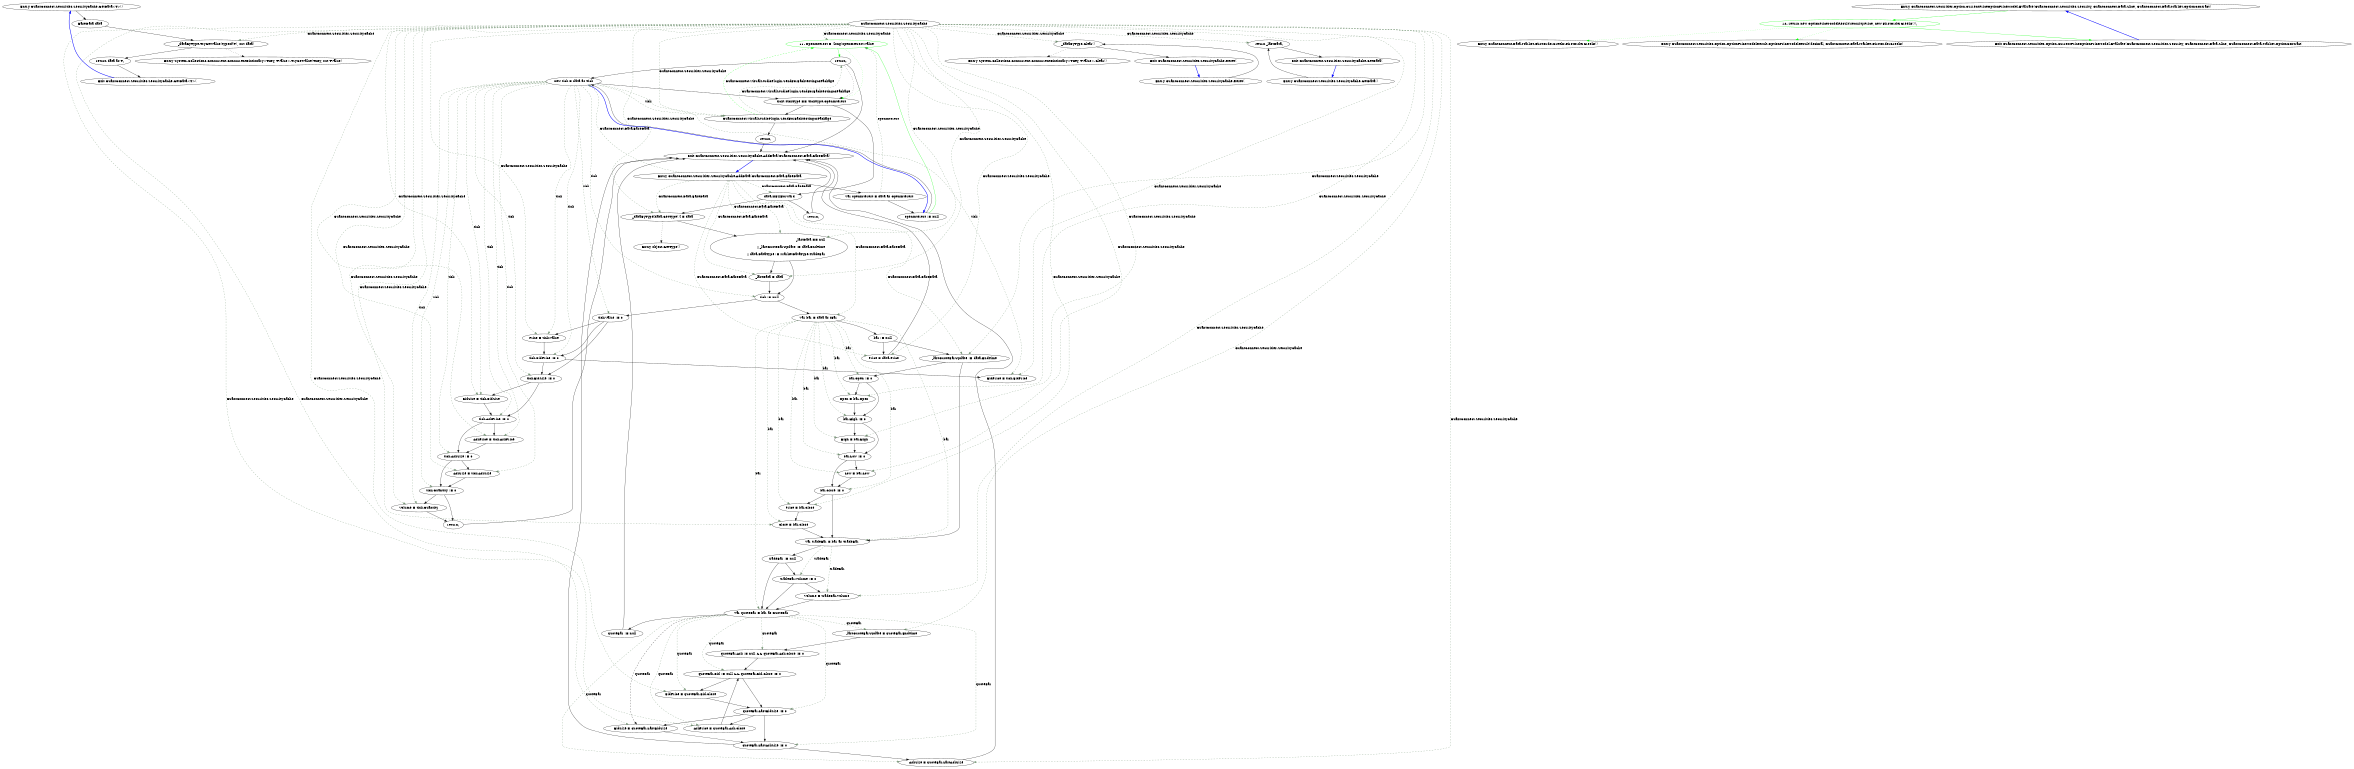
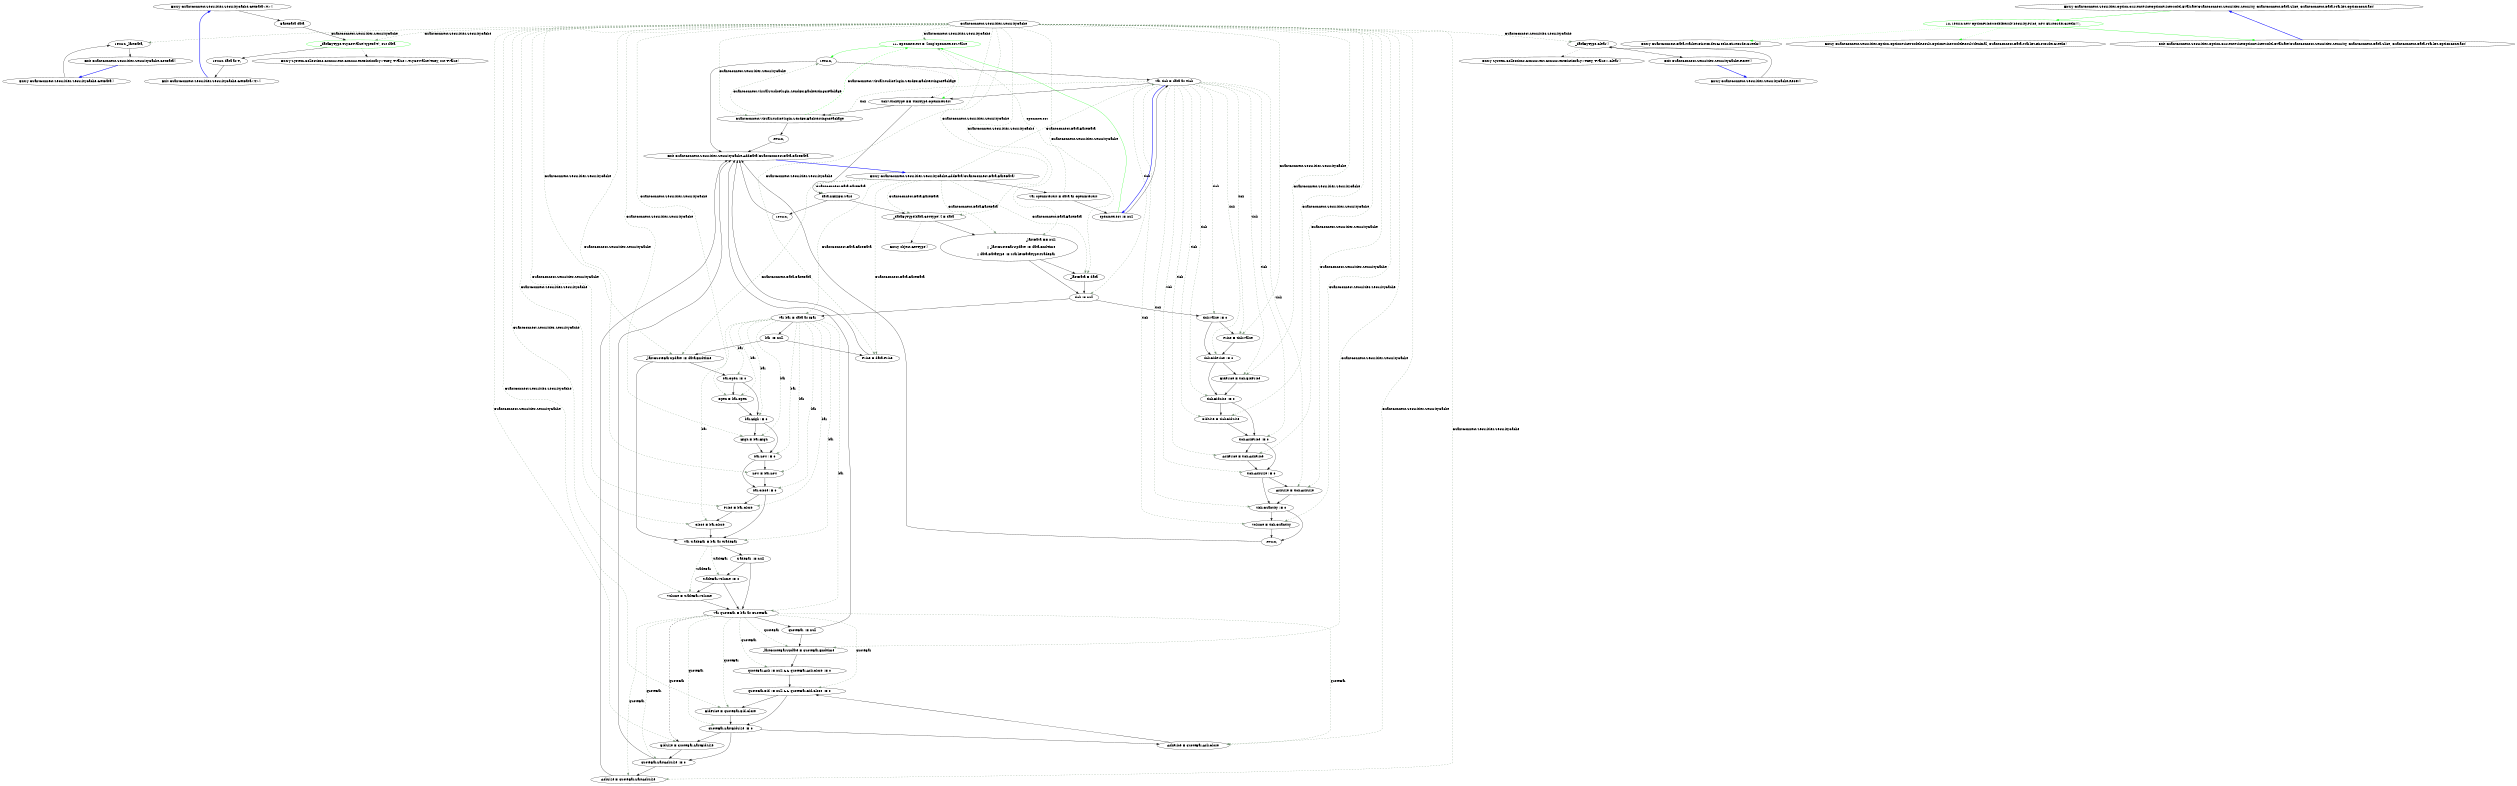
  digraph {
    node [cluster="QuantConnect.Securities.SecurityCache.AddData(QuantConnect.Data.BaseData)" file="SendForBacktestingcsPackage.cs" span="0-0"]
    edge [style=solid]
    n1 [cluster="QuantConnect.Securities.SecurityCache.GetData<T>()" label="Entry QuantConnect.Securities.SecurityCache.GetData<T>()" span="196-196"]
    n2 [cluster="QuantConnect.Securities.SecurityCache.GetData<T>()" label="BaseData data" span="199-199"]
-   n3 [cluster="QuantConnect.Securities.SecurityCache.GetData<T>()" label="_dataByType.TryGetValue(typeof(T), out data)" span="200-200"]
+   n3 [cluster="QuantConnect.Securities.SecurityCache.GetData<T>()" label="_dataByType.TryGetValue(typeof(T), out data)" span="200-200" color=green]
    n4 [cluster="QuantConnect.Securities.SecurityCache.GetData<T>()" label="return data as T;" span="201-201"]
    n5 [cluster="System.Collections.Concurrent.ConcurrentDictionary<TKey, TValue>.TryGetValue(TKey, out TValue)" label="Entry System.Collections.Concurrent.ConcurrentDictionary<TKey, TValue>.TryGetValue(TKey, out TValue)"]
    n6 [cluster="QuantConnect.Securities.SecurityCache.GetData<T>()" label="Exit QuantConnect.Securities.SecurityCache.GetData<T>()" span="196-196"]
    n7 [label="openInterest != null" span="101-101"]
    n8 [color=green community=0 label="11: OpenInterest = (long)openInterest.Value" span="103-103"]
-   n9 [label="new tick = data as Tick" span="107-107"]
+   n9 [label="var tick = data as Tick" span="107-107"]
    n10 [label="return;" span="104-104"]
    n11 [label="tick?.TickType == TickType.OpenInterest" span="108-108"]
    n12 [label="QuantConnect.VisualStudioPlugin.SendForBacktestingcsPackage" span=""]
    n13 [label="tick != null" span="130-130"]
    n14 [label="tick.Value != 0" span="132-132"]
    n15 [label="Price = tick.Value" span="132-132"]
    n16 [label="tick.BidPrice != 0" span="134-134"]
    n17 [label="BidPrice = tick.BidPrice" span="134-134"]
    n18 [label="tick.BidSize != 0" span="135-135"]
    n19 [label="BidSize = tick.BidSize" span="135-135"]
    n20 [label="tick.AskPrice != 0" span="137-137"]
    n21 [label="AskPrice = tick.AskPrice" span="137-137"]
    n22 [label="tick.AskSize != 0" span="138-138"]
    n23 [label="AskSize = tick.AskSize" span="138-138"]
    n24 [label="tick.Quantity != 0" span="140-140"]
    n25 [label="Volume = tick.Quantity" span="140-140"]
    n26 [label="Exit QuantConnect.Securities.SecurityCache.AddData(QuantConnect.Data.BaseData)" span="98-98"]
    n27 [label="data.IsFillForward" span="115-115"]
    n28 [label="Entry QuantConnect.Securities.SecurityCache.AddData(QuantConnect.Data.BaseData)" span="98-98"]
    n29 [label="return;" span="111-111"]
    n30 [label="var bar = data as IBar" span="145-145"]
    n31 [label="return;" span="142-142"]
    n32 [label="_dataByType[data.GetType()] = data" span="118-118"]
    n33 [label="return;" span="115-115"]
    n34 [cluster="object.GetType()" label="Entry object.GetType()"]
    n35 [cluster="QuantConnect.Securities.SecurityCache.Reset()" label="Entry QuantConnect.Securities.SecurityCache.Reset()" span="207-207"]
    n36 [cluster="QuantConnect.Securities.SecurityCache.Reset()" label="_dataByType.Clear()" span="209-209"]
    n37 [cluster="QuantConnect.Securities.SecurityCache.Reset()" label="Exit QuantConnect.Securities.SecurityCache.Reset()" span="207-207"]
    n38 [cluster="System.Collections.Concurrent.ConcurrentDictionary<TKey, TValue>.Clear()" label="Entry System.Collections.Concurrent.ConcurrentDictionary<TKey, TValue>.Clear()"]
    n39 [cluster="QuantConnect.Securities.SecurityCache.GetData()" label="Entry QuantConnect.Securities.SecurityCache.GetData()" span="186-186"]
    n40 [cluster="QuantConnect.Securities.SecurityCache.GetData()" label="return _lastData;" span="188-188"]
    n41 [cluster="QuantConnect.Securities.SecurityCache.GetData()" label="Exit QuantConnect.Securities.SecurityCache.GetData()" span="186-186"]
    n42 [label="var openInterest = data as OpenInterest" span="100-100"]
    n43 [label="_lastData == null\r\n              || _lastQuoteBarUpdate != data.EndTime\r\n              || data.DataType != MarketDataType.TradeBar" span="123-125"]
    n44 [label="_lastData = data" span="127-127"]
    n45 [label="_lastQuoteBarUpdate != data.EndTime" span="148-148"]
    n46 [label="Price = data.Price" span="178-178"]
    n47 [label="bar != null" span="146-146"]
    n48 [label="bar.Open != 0" span="150-150"]
    n49 [label="Open = bar.Open" span="150-150"]
    n50 [label="bar.High != 0" span="151-151"]
    n51 [label="High = bar.High" span="151-151"]
    n52 [label="bar.Low != 0" span="152-152"]
    n53 [label="Low = bar.Low" span="152-152"]
    n54 [label="bar.Close != 0" span="153-153"]
    n55 [label="Price = bar.Close" span="155-155"]
    n56 [label="Close = bar.Close" span="156-156"]
    n57 [label="var tradeBar = bar as TradeBar" span="160-160"]
    n58 [label="var quoteBar = bar as QuoteBar" span="166-166"]
    n59 [label="tradeBar != null" span="161-161"]
    n60 [label="tradeBar.Volume != 0" span="163-163"]
    n61 [label="Volume = tradeBar.Volume" span="163-163"]
    n62 [label="quoteBar != null" span="167-167"]
    n63 [label="_lastQuoteBarUpdate = quoteBar.EndTime" span="169-169"]
    n64 [label="quoteBar.Ask != null && quoteBar.Ask.Close != 0" span="170-170"]
    n65 [label="AskPrice = quoteBar.Ask.Close" span="170-170"]
    n66 [label="quoteBar.Bid != null && quoteBar.Bid.Close != 0" span="171-171"]
    n67 [label="BidPrice = quoteBar.Bid.Close" span="171-171"]
    n68 [label="quoteBar.LastBidSize != 0" span="172-172"]
    n69 [label="BidSize = quoteBar.LastBidSize" span="172-172"]
    n70 [label="quoteBar.LastAskSize != 0" span="173-173"]
    n71 [label="AskSize = quoteBar.LastAskSize" span="173-173"]
    n72 [label="QuantConnect.Securities.SecurityCache" cluster="" span=""]
    n73 [cluster="QuantConnect.Securities.Option.CurrentPriceOptionPriceModel.Evaluate(QuantConnect.Securities.Security, QuantConnect.Data.Slice, QuantConnect.Data.Market.OptionContract)" file="SolutionExplorerMenuCommand.cs" label="Entry QuantConnect.Securities.Option.CurrentPriceOptionPriceModel.Evaluate(QuantConnect.Securities.Security, QuantConnect.Data.Slice, QuantConnect.Data.Market.OptionContract)" span="37-37"]
    n74 [cluster="QuantConnect.Securities.Option.CurrentPriceOptionPriceModel.Evaluate(QuantConnect.Securities.Security, QuantConnect.Data.Slice, QuantConnect.Data.Market.OptionContract)" color=green community=0 file="SolutionExplorerMenuCommand.cs" label="12: return new OptionPriceModelResult(security.Price, new FirstOrderGreeks());" span="39-39"]
    n75 [cluster="QuantConnect.Securities.Option.CurrentPriceOptionPriceModel.Evaluate(QuantConnect.Securities.Security, QuantConnect.Data.Slice, QuantConnect.Data.Market.OptionContract)" file="SolutionExplorerMenuCommand.cs" label="Exit QuantConnect.Securities.Option.CurrentPriceOptionPriceModel.Evaluate(QuantConnect.Securities.Security, QuantConnect.Data.Slice, QuantConnect.Data.Market.OptionContract)" span="37-37"]
    n76 [cluster="QuantConnect.Data.Market.FirstOrderGreeks.FirstOrderGreeks()" file="SolutionExplorerMenuCommand.cs" label="Entry QuantConnect.Data.Market.FirstOrderGreeks.FirstOrderGreeks()" span="89-89"]
    n77 [cluster="QuantConnect.Securities.Option.OptionPriceModelResult.OptionPriceModelResult(decimal, QuantConnect.Data.Market.FirstOrderGreeks)" file="SolutionExplorerMenuCommand.cs" label="Entry QuantConnect.Securities.Option.OptionPriceModelResult.OptionPriceModelResult(decimal, QuantConnect.Data.Market.FirstOrderGreeks)" span="45-45"]
    n1 -> n2
    n2 -> n3
    n3 -> n4
    n3 -> n5 [style=dotted]
    n4 -> n6
    n6 -> n1 [color=blue style=bold]
    n7 -> n8 [color=green]
    n7 -> n9
    n8 -> n10 [color=green]
    n8 -> n11 [color=green style=dotted]
    n9 -> n7 [color=blue style=bold]
    n9 -> n11
    n9 -> n12 [color=darkseagreen4 label=tick style=dashed]
    n9 -> n13 [color=darkseagreen4 label=tick style=dashed]
    n9 -> n14 [color=darkseagreen4 label=tick style=dashed]
    n9 -> n15 [color=darkseagreen4 label=tick style=dashed]
    n9 -> n16 [color=darkseagreen4 label=tick style=dashed]
    n9 -> n17 [color=darkseagreen4 label=tick style=dashed]
    n9 -> n18 [color=darkseagreen4 label=tick style=dashed]
    n9 -> n19 [color=darkseagreen4 label=tick style=dashed]
    n9 -> n20 [color=darkseagreen4 label=tick style=dashed]
    n9 -> n21 [color=darkseagreen4 label=tick style=dashed]
    n9 -> n22 [color=darkseagreen4 label=tick style=dashed]
    n9 -> n23 [color=darkseagreen4 label=tick style=dashed]
    n9 -> n24 [color=darkseagreen4 label=tick style=dashed]
    n9 -> n25 [color=darkseagreen4 label=tick style=dashed]
    n10 -> n9
    n10 -> n11 [style=dotted]
    n10 -> n26
    n11 -> n12
    n11 -> n27
    n12 -> n8 [color=green label="QuantConnect.VisualStudioPlugin.SendForBacktestingcsPackage" style=dashed]
    n12 -> n10 [color=darkseagreen4 label="QuantConnect.VisualStudioPlugin.SendForBacktestingcsPackage" style=dashed]
    n12 -> n29
    n13 -> n14
    n13 -> n30
    n14 -> n15
    n14 -> n16
    n15 -> n16
    n16 -> n17
    n16 -> n18
-   n14 -> n18
+   n17 -> n18
    n18 -> n19
    n18 -> n20
    n19 -> n20
    n20 -> n21
    n20 -> n22
    n21 -> n22
    n22 -> n23
    n22 -> n24
    n23 -> n24
    n24 -> n25
    n24 -> n31
    n25 -> n31
    n26 -> n28 [color=blue style=bold]
    n27 -> n32
    n27 -> n33
    n28 -> n9 [color=darkseagreen4 label="QuantConnect.Data.BaseData" style=dashed]
    n28 -> n27 [color=darkseagreen4 label="QuantConnect.Data.BaseData" style=dashed]
    n28 -> n30 [color=darkseagreen4 label="QuantConnect.Data.BaseData" style=dashed]
    n28 -> n32 [color=darkseagreen4 label="QuantConnect.Data.BaseData" style=dashed]
    n28 -> n42
    n28 -> n43 [color=darkseagreen4 label="QuantConnect.Data.BaseData" style=dashed]
    n28 -> n44 [color=darkseagreen4 label="QuantConnect.Data.BaseData" style=dashed]
    n28 -> n45 [color=darkseagreen4 label="QuantConnect.Data.BaseData" style=dashed]
    n28 -> n46 [color=darkseagreen4 label="QuantConnect.Data.BaseData" style=dashed]
    n29 -> n26
    n30 -> n47
    n30 -> n48 [color=darkseagreen4 label=bar style=dashed]
    n30 -> n49 [color=darkseagreen4 label=bar style=dashed]
    n30 -> n50 [color=darkseagreen4 label=bar style=dashed]
    n30 -> n51 [color=darkseagreen4 label=bar style=dashed]
    n30 -> n52 [color=darkseagreen4 label=bar style=dashed]
    n30 -> n53 [color=darkseagreen4 label=bar style=dashed]
    n30 -> n54 [color=darkseagreen4 label=bar style=dashed]
    n30 -> n55 [color=darkseagreen4 label=bar style=dashed]
    n30 -> n56 [color=darkseagreen4 label=bar style=dashed]
    n30 -> n57 [color=darkseagreen4 label=bar style=dashed]
    n30 -> n58 [color=darkseagreen4 label=bar style=dashed]
    n31 -> n26
    n32 -> n34 [style=dotted]
    n32 -> n43
    n33 -> n26
    n35 -> n36
    n36 -> n37
    n36 -> n38 [style=dotted]
    n37 -> n35 [color=blue style=bold]
    n39 -> n40
    n40 -> n41
    n41 -> n39 [color=blue style=bold]
    n42 -> n7
    n42 -> n8 [color=darkseagreen4 label=openInterest style=dashed]
    n43 -> n13
    n43 -> n44
    n44 -> n13
    n45 -> n48
    n45 -> n57
    n46 -> n26
    n47 -> n45
    n47 -> n46
    n48 -> n49
    n48 -> n50
    n49 -> n50
    n50 -> n51
    n50 -> n52
    n51 -> n52
    n52 -> n53
    n52 -> n54
    n53 -> n54
    n54 -> n55
    n54 -> n57
    n55 -> n56
    n56 -> n57
    n57 -> n59
    n57 -> n60 [color=darkseagreen4 label=tradeBar style=dashed]
    n57 -> n61 [color=darkseagreen4 label=tradeBar style=dashed]
    n58 -> n62
    n58 -> n63 [color=darkseagreen4 label=quoteBar style=dashed]
    n58 -> n64 [color=darkseagreen4 label=quoteBar style=dashed]
    n58 -> n65 [color=darkseagreen4 label=quoteBar style=dashed]
    n58 -> n66 [color=darkseagreen4 label=quoteBar style=dashed]
    n58 -> n67 [color=darkseagreen4 label=quoteBar style=dashed]
    n58 -> n68 [color=darkseagreen4 label=quoteBar style=dashed]
    n58 -> n69 [color=black label=quoteBar style=dashed]
    n58 -> n70 [color=darkseagreen4 label=quoteBar style=dashed]
    n58 -> n71 [color=darkseagreen4 label=quoteBar style=dashed]
    n59 -> n58
    n59 -> n60
    n60 -> n58
    n60 -> n61
    n61 -> n58
    n62 -> n26
+   n62 -> n63
    n63 -> n64
    n64 -> n66
    n65 -> n66
    n66 -> n67
    n66 -> n68
    n67 -> n68
    n68 -> n65
    n68 -> n69
    n68 -> n70
    n69 -> n70
    n70 -> n26
    n70 -> n71
    n71 -> n26
    n72 -> n3 [color=darkseagreen4 label="QuantConnect.Securities.SecurityCache" style=dashed]
    n72 -> n8 [color=darkseagreen4 label="QuantConnect.Securities.SecurityCache" style=dashed]
    n72 -> n12 [color=darkseagreen4 label="QuantConnect.Securities.SecurityCache" style=dashed]
    n72 -> n15 [color=darkseagreen4 label="QuantConnect.Securities.SecurityCache" style=dashed]
    n72 -> n17 [color=darkseagreen4 label="QuantConnect.Securities.SecurityCache" style=dashed]
    n72 -> n19 [color=darkseagreen4 label="QuantConnect.Securities.SecurityCache" style=dashed]
    n72 -> n21 [color=darkseagreen4 label="QuantConnect.Securities.SecurityCache" style=dashed]
    n72 -> n23 [color=darkseagreen4 label="QuantConnect.Securities.SecurityCache" style=dashed]
    n72 -> n25 [color=darkseagreen4 label="QuantConnect.Securities.SecurityCache" style=dashed]
    n72 -> n32 [color=darkseagreen4 label="QuantConnect.Securities.SecurityCache" style=dashed]
    n72 -> n36 [color=darkseagreen4 label="QuantConnect.Securities.SecurityCache" style=dashed]
    n72 -> n40 [color=darkseagreen4 label="QuantConnect.Securities.SecurityCache" style=dashed]
    n72 -> n43 [color=darkseagreen4 label="QuantConnect.Securities.SecurityCache" style=dashed]
    n72 -> n44 [color=darkseagreen4 label="QuantConnect.Securities.SecurityCache" style=dashed]
    n72 -> n45 [color=darkseagreen4 label="QuantConnect.Securities.SecurityCache" style=dashed]
    n72 -> n46 [color=darkseagreen4 label="QuantConnect.Securities.SecurityCache" style=dashed]
    n72 -> n49 [color=darkseagreen4 label="QuantConnect.Securities.SecurityCache" style=dashed]
    n72 -> n51 [color=darkseagreen4 label="QuantConnect.Securities.SecurityCache" style=dashed]
    n72 -> n53 [color=darkseagreen4 label="QuantConnect.Securities.SecurityCache" style=dashed]
    n72 -> n55 [color=darkseagreen4 label="QuantConnect.Securities.SecurityCache" style=dashed]
    n72 -> n56 [color=darkseagreen4 label="QuantConnect.Securities.SecurityCache" style=dashed]
    n72 -> n61 [color=darkseagreen4 label="QuantConnect.Securities.SecurityCache" style=dashed]
    n72 -> n63 [color=darkseagreen4 label="QuantConnect.Securities.SecurityCache" style=dashed]
    n72 -> n65 [color=darkseagreen4 label="QuantConnect.Securities.SecurityCache" style=dashed]
    n72 -> n67 [color=darkseagreen4 label="QuantConnect.Securities.SecurityCache" style=dashed]
    n72 -> n69 [color=darkseagreen4 label="QuantConnect.Securities.SecurityCache" style=dashed]
    n72 -> n71 [color=darkseagreen4 label="QuantConnect.Securities.SecurityCache" style=dashed]
    n73 -> n74 [color=green]
    n74 -> n75 [color=green]
    n74 -> n76 [color=green style=dotted]
    n74 -> n77 [color=green style=dotted]
    n75 -> n73 [color=blue style=bold]
  }
